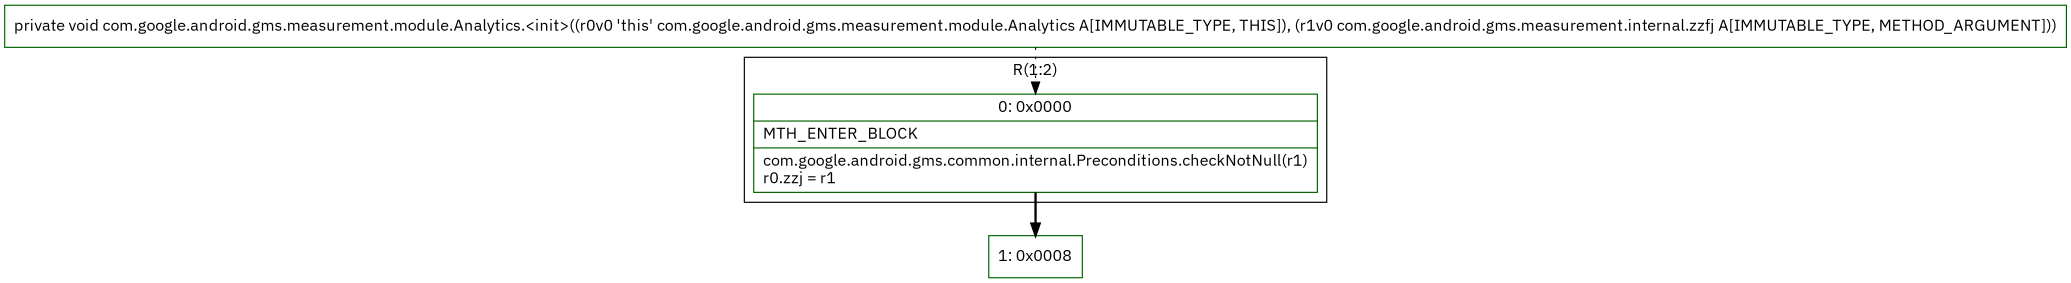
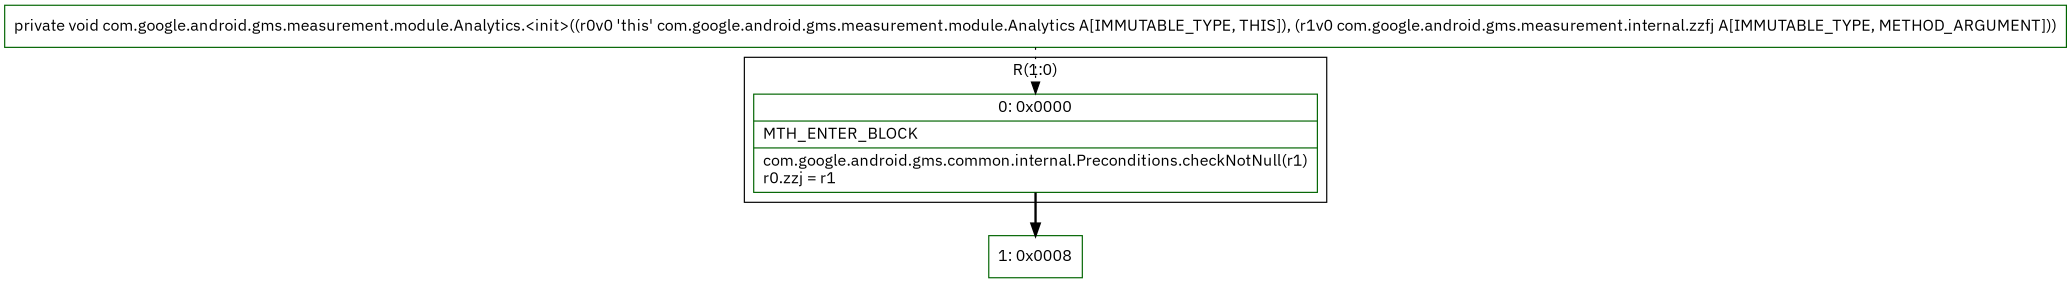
  digraph {
    fontname="IBM Plex Sans"
    node [color=darkgreen shape=record fontname="IBM Plex Sans"]
    edge [fontname="IBM Plex Sans"]
    n1 [label="{0\:\ 0x0000|MTH_ENTER_BLOCK\l|com.google.android.gms.common.internal.Preconditions.checkNotNull(r1)\lr0.zzj = r1\l}"]
    n2 [label="{1\:\ 0x0008}"]
    n3 [label="{private void com.google.android.gms.measurement.module.Analytics.\<init\>((r0v0 'this' com.google.android.gms.measurement.module.Analytics A[IMMUTABLE_TYPE, THIS]), (r1v0 com.google.android.gms.measurement.internal.zzfj A[IMMUTABLE_TYPE, METHOD_ARGUMENT])) }"]
    subgraph cluster_1 {
-     label="R(1:2)"
+     label="R(1:0)"
      n1
    }
    n1 -> n2 [style=bold]
    n3 -> n1 [style=dotted]
  }
